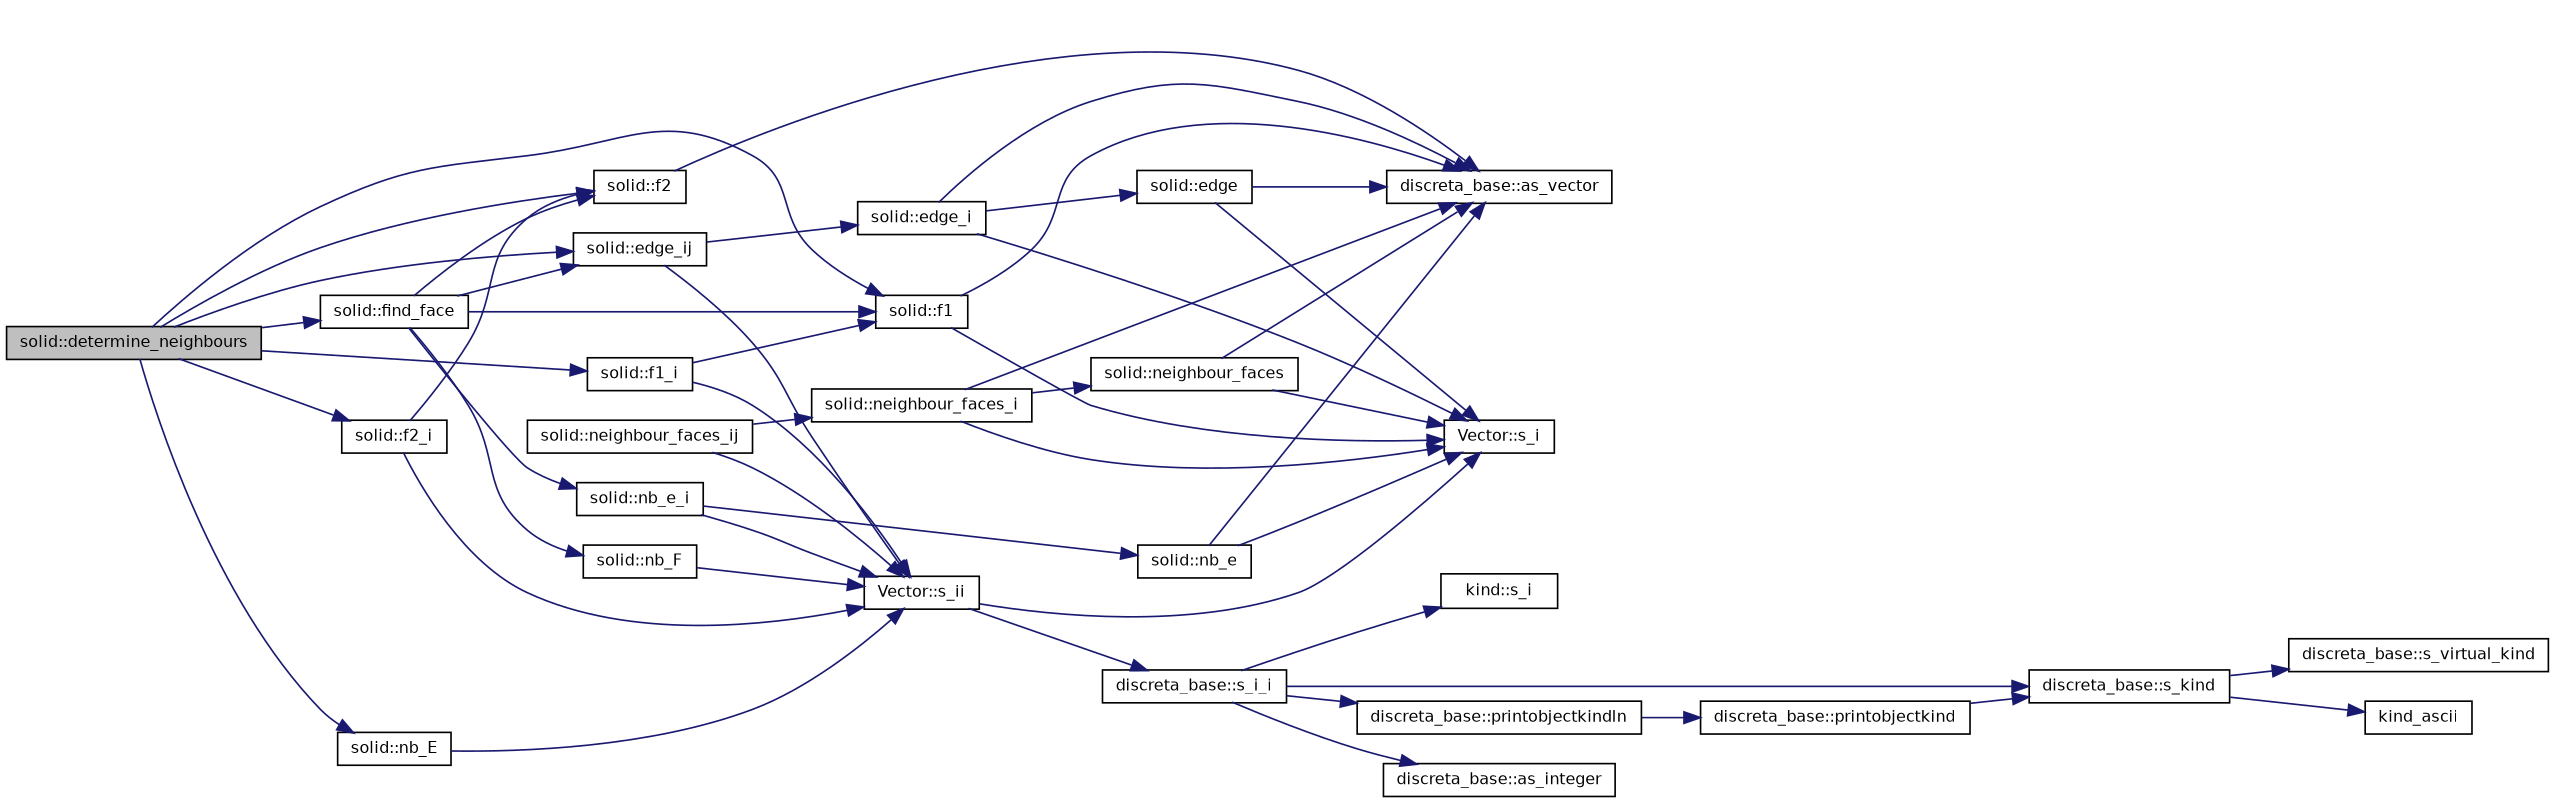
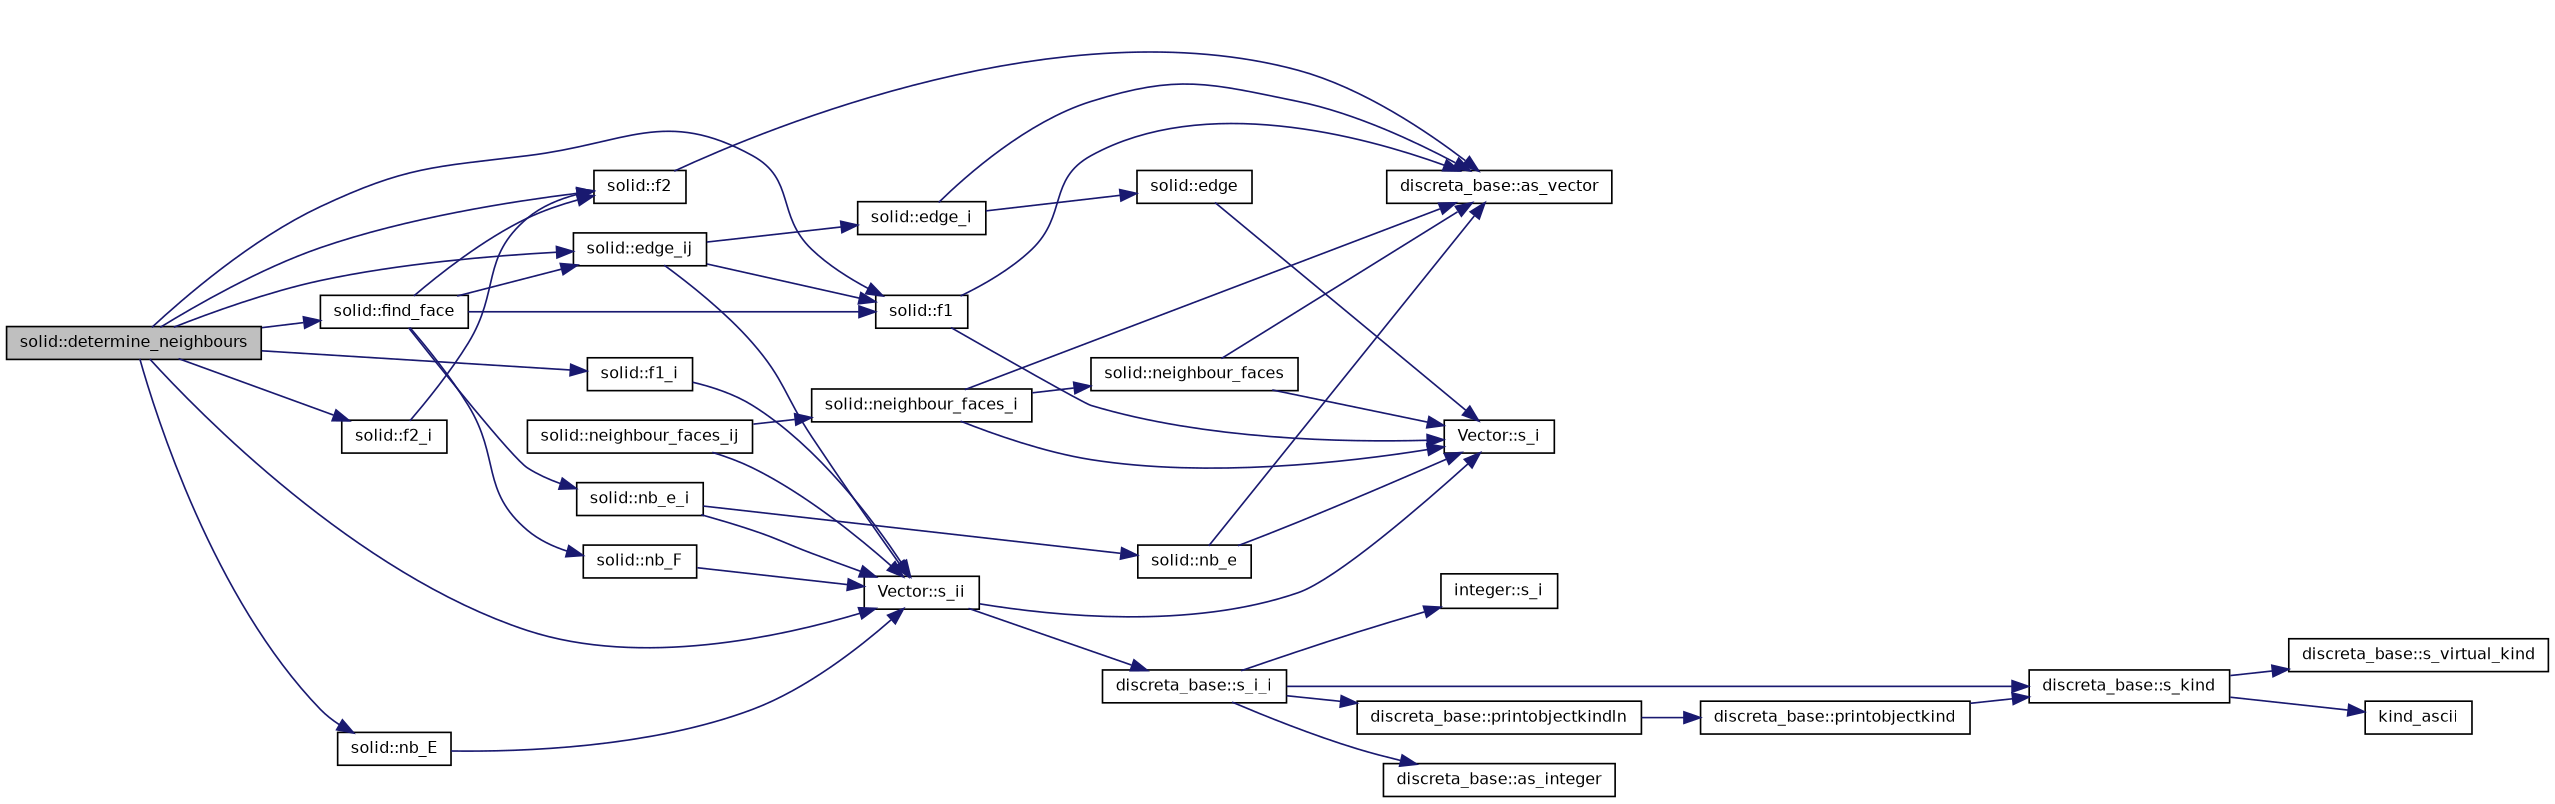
  digraph {
    rankdir=LR
    node [color=black fillcolor=white fontname=Helvetica fontsize=10 shape=record style=filled]
    edge [color=midnightblue fontname=Helvetica fontsize=10 labelfontname=Helvetica labelfontsize=10 style=solid]
    n1 [fillcolor=grey75 fontcolor=black height=0.2 label="solid::determine_neighbours" width=0.4]
    n2 [height=0.2 label="solid::f1" width=0.4]
    n3 [height=0.2 label="solid::f2" width=0.4]
    n4 [height=0.2 label="solid::nb_E" width=0.4]
    n5 [height=0.2 label="solid::find_face" width=0.4]
    n6 [height=0.2 label="solid::f1_i" width=0.4]
    n7 [height=0.2 label="solid::f2_i" width=0.4]
    n8 [height=0.2 label="solid::edge_ij" width=0.4]
    n9 [height=0.2 label="Vector::s_i" width=0.4]
    n10 [height=0.2 label="discreta_base::as_vector" width=0.4]
    n11 [height=0.2 label="Vector::s_ii" width=0.4]
    n12 [height=0.2 label="solid::nb_F" width=0.4]
    n13 [height=0.2 label="solid::nb_e_i" width=0.4]
    n14 [height=0.2 label="solid::neighbour_faces_ij" width=0.4]
    n15 [height=0.2 label="solid::neighbour_faces_i" width=0.4]
    n16 [height=0.2 label="discreta_base::s_i_i" width=0.4]
    n17 [height=0.2 label="discreta_base::s_kind" width=0.4]
    n18 [height=0.2 label="discreta_base::printobjectkindln" width=0.4]
    n19 [height=0.2 label="discreta_base::as_integer" width=0.4]
-   n20 [height=0.2 label="kind::s_i" width=0.4]
+   n20 [height=0.2 label="integer::s_i" width=0.4]
    n21 [height=0.2 label="discreta_base::s_virtual_kind" width=0.4]
    n22 [height=0.2 label=kind_ascii width=0.4]
    n23 [height=0.2 label="discreta_base::printobjectkind" width=0.4]
    n24 [height=0.2 label="solid::nb_e" width=0.4]
    n25 [height=0.2 label="solid::edge_i" width=0.4]
    n26 [height=0.2 label="solid::edge" width=0.4]
    n27 [height=0.2 label="solid::neighbour_faces" width=0.4]
    n1 -> n2
    n1 -> n3
    n1 -> n4
    n1 -> n5
    n1 -> n6
    n1 -> n7
    n1 -> n8
    n2 -> n9
    n2 -> n10
    n3 -> n10
    n4 -> n11
    n5 -> n2
    n5 -> n3
    n5 -> n8
    n5 -> n12
    n5 -> n13
-   n6 -> n2
+   n8 -> n2
    n6 -> n11
    n7 -> n3
-   n7 -> n11
+   n1 -> n11
    n8 -> n11
    n8 -> n25
    n11 -> n9
    n11 -> n16
    n12 -> n11
    n13 -> n11
    n13 -> n24
    n14 -> n11
    n14 -> n15
    n15 -> n9
    n15 -> n10
    n15 -> n27
    n16 -> n17
    n16 -> n18
    n16 -> n19
    n16 -> n20
    n17 -> n21
    n17 -> n22
    n18 -> n23
    n23 -> n17
    n24 -> n9
    n24 -> n10
-   n25 -> n9
    n25 -> n10
    n25 -> n26
    n26 -> n9
-   n26 -> n10
    n27 -> n9
    n27 -> n10
  }
